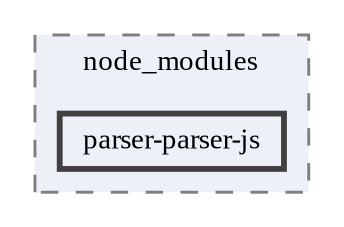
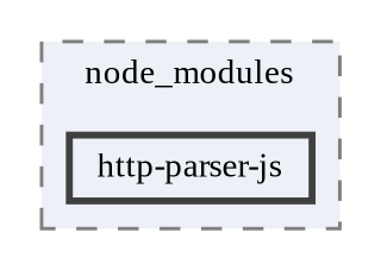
  digraph {
    compound=true
    fontname="Liberation Serif"
-   n1 [color=grey25 fillcolor="#edf0f7" fontname="Liberation Serif" fontsize=10 height=0.2 label="parser-parser-js" shape=box style="filled,bold" width=0.4]
+   n1 [color=grey25 fillcolor="#edf0f7" fontname="Liberation Serif" fontsize=10 height=0.2 label="http-parser-js" shape=box style="filled,bold" width=0.4]
    subgraph cluster_1 {
      bgcolor="#edf0f7"
      fontsize=10
      label=node_modules
      pencolor=grey50
      style="filled,dashed"
      n1
    }
  }
